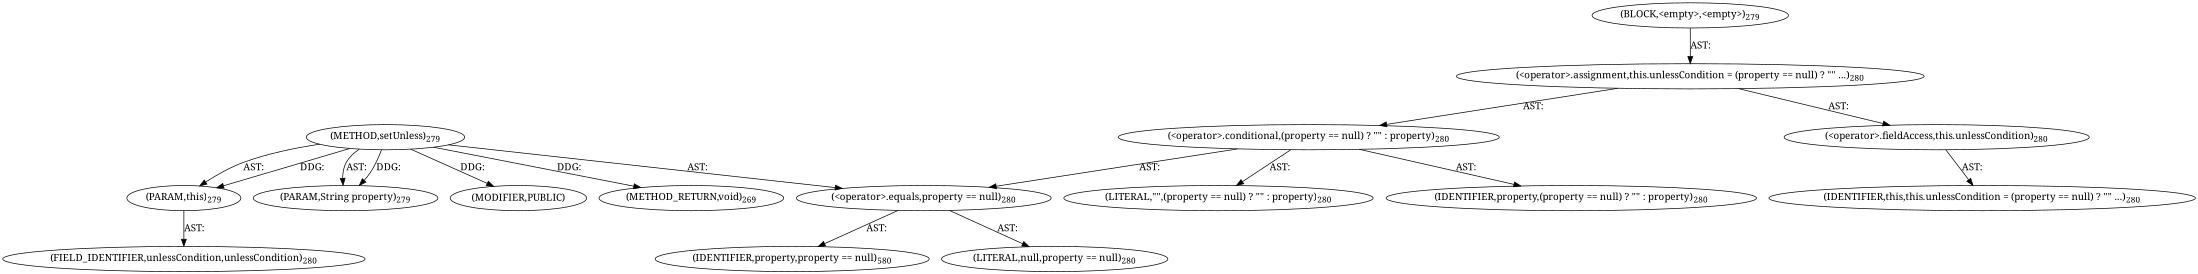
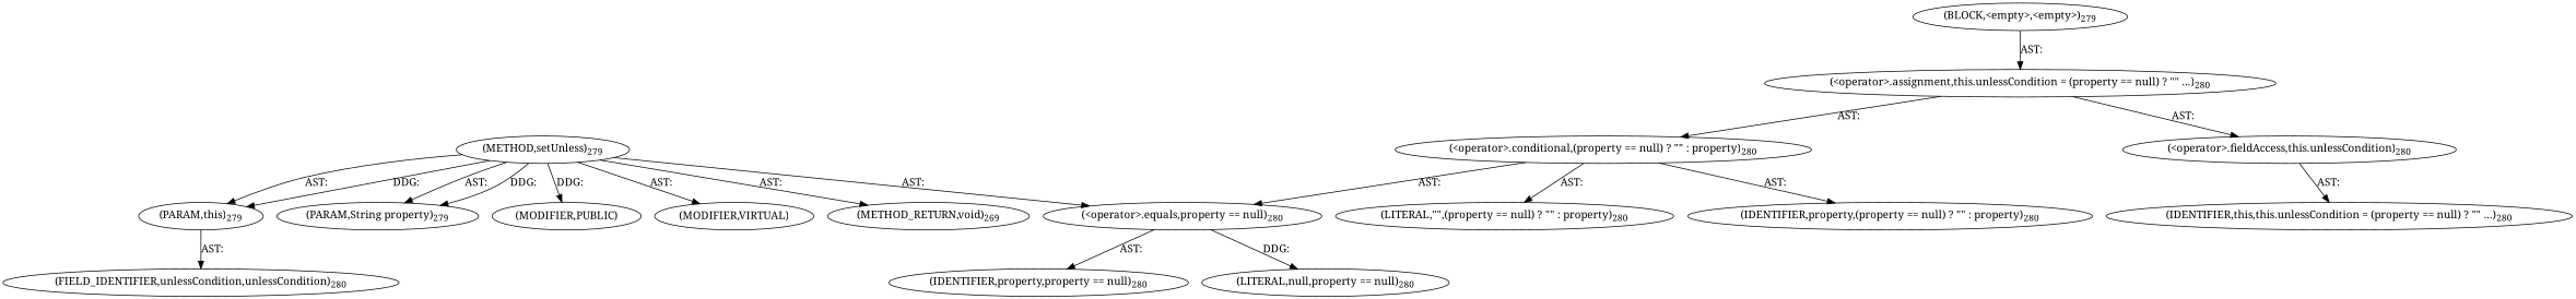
  digraph {
    fontname="Noto Serif"
    node [fontname="Noto Serif"]
    edge [fontname="Noto Serif"]
    n1 [label=<(METHOD,setUnless)<SUB>279</SUB>>]
    n2 [label=<(PARAM,this)<SUB>279</SUB>>]
    n3 [label=<(PARAM,String property)<SUB>279</SUB>>]
    n4 [label=<(MODIFIER,PUBLIC)>]
+   n5 [label=<(MODIFIER,VIRTUAL)>]
    n6 [label=<(METHOD_RETURN,void)<SUB>269</SUB>>]
    n7 [label=<(&lt;operator&gt;.equals,property == null)<SUB>280</SUB>>]
    n8 [label=<(FIELD_IDENTIFIER,unlessCondition,unlessCondition)<SUB>280</SUB>>]
    n9 [label=<(BLOCK,&lt;empty&gt;,&lt;empty&gt;)<SUB>279</SUB>>]
    n10 [label=<(&lt;operator&gt;.assignment,this.unlessCondition = (property == null) ? &quot;&quot; ...)<SUB>280</SUB>>]
    n11 [label=<(&lt;operator&gt;.fieldAccess,this.unlessCondition)<SUB>280</SUB>>]
    n12 [label=<(&lt;operator&gt;.conditional,(property == null) ? &quot;&quot; : property)<SUB>280</SUB>>]
    n13 [label=<(IDENTIFIER,this,this.unlessCondition = (property == null) ? &quot;&quot; ...)<SUB>280</SUB>>]
    n14 [label=<(LITERAL,&quot;&quot;,(property == null) ? &quot;&quot; : property)<SUB>280</SUB>>]
    n15 [label=<(IDENTIFIER,property,(property == null) ? &quot;&quot; : property)<SUB>280</SUB>>]
-   n16 [label=<(IDENTIFIER,property,property == null)<SUB>580</SUB>>]
+   n16 [label=<(IDENTIFIER,property,property == null)<SUB>280</SUB>>]
    n17 [label=<(LITERAL,null,property == null)<SUB>280</SUB>>]
    n1 -> n2 [label="AST: "]
    n1 -> n2 [label="DDG: "]
    n1 -> n3 [label="AST: "]
    n1 -> n3 [label="DDG: "]
    n1 -> n4 [label="DDG: "]
-   n1 -> n6 [label="DDG: "]
+   n1 -> n5 [label="AST: "]
+   n1 -> n6 [label="AST: "]
    n1 -> n7 [label="AST: "]
    n2 -> n8 [label="AST: "]
    n7 -> n16 [label="AST: "]
-   n7 -> n17 [label="AST: "]
+   n7 -> n17 [label="DDG: "]
    n9 -> n10 [label="AST: "]
    n10 -> n11 [label="AST: "]
    n10 -> n12 [label="AST: "]
    n11 -> n13 [label="AST: "]
    n12 -> n7 [label="AST: "]
    n12 -> n14 [label="AST: "]
    n12 -> n15 [label="AST: "]
  }
